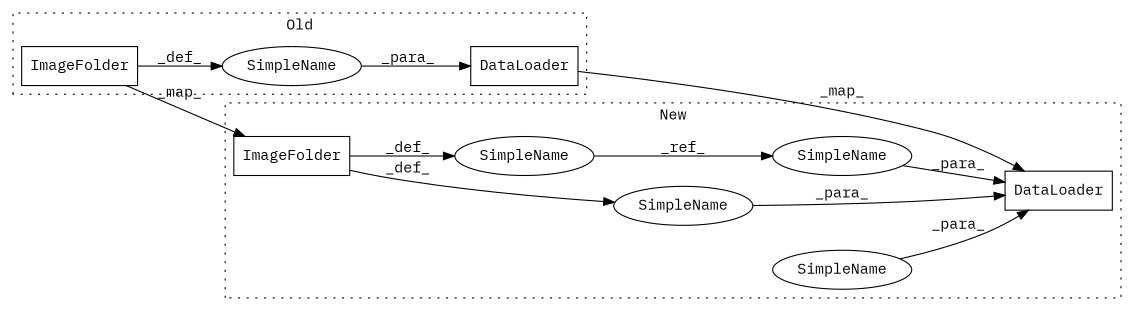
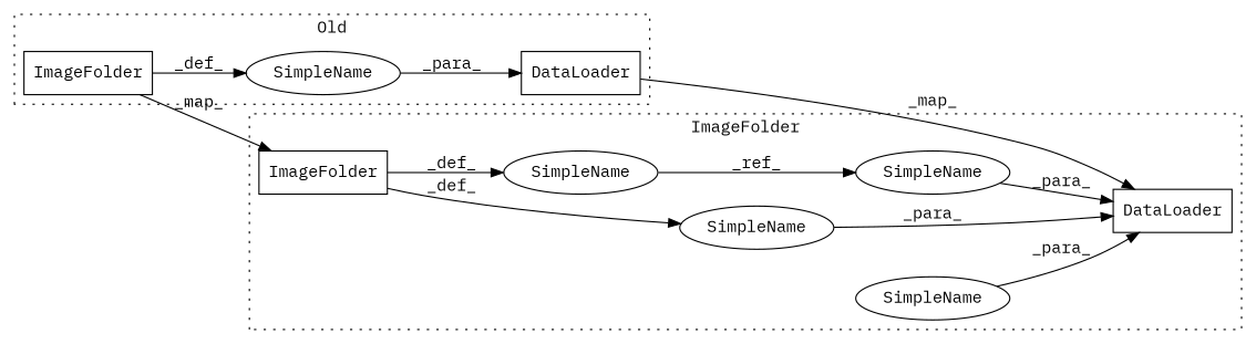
  digraph {
    rankdir=LR
    fontname="IBM Plex Mono"
    node [a=42 l=13 shape=ellipse fontname="IBM Plex Mono"]
    edge [fontname="IBM Plex Mono"]
    n1 [a=32 l="12,1" label=ImageFolder s="3829,4026" shape=box]
    n2 [a=32 l="11,1" label=DataLoader s="3797,4066" shape=box]
    n3 [label=SimpleName l=""]
    n4 [a=32 l="12,1" label=ImageFolder s="4500,4697" shape=box]
    n5 [a=32 l="11,1" label=DataLoader s="4892,4988" shape=box]
    n6 [label=SimpleName l=""]
    n7 [label=SimpleName s=4465]
    n8 [label=SimpleName s=4903]
    n9 [label=SimpleName s=4975]
    subgraph cluster_1 {
      label=Old
      style=dotted
      n1
      n2
      n3
    }
    subgraph cluster_2 {
-     label=New
+     label=ImageFolder
      style=dotted
      n4
      n5
      n6
      n7
      n8
      n9
    }
    n1 -> n3 [label=_def_]
    n1 -> n4 [label=_map_]
    n2 -> n5 [label=_map_]
    n3 -> n2 [label=_para_]
    n4 -> n6 [label=_def_]
    n4 -> n7 [label=_def_]
    n6 -> n5 [label=_para_]
    n7 -> n8 [label=_ref_]
    n8 -> n5 [label=_para_]
    n9 -> n5 [label=_para_]
  }
